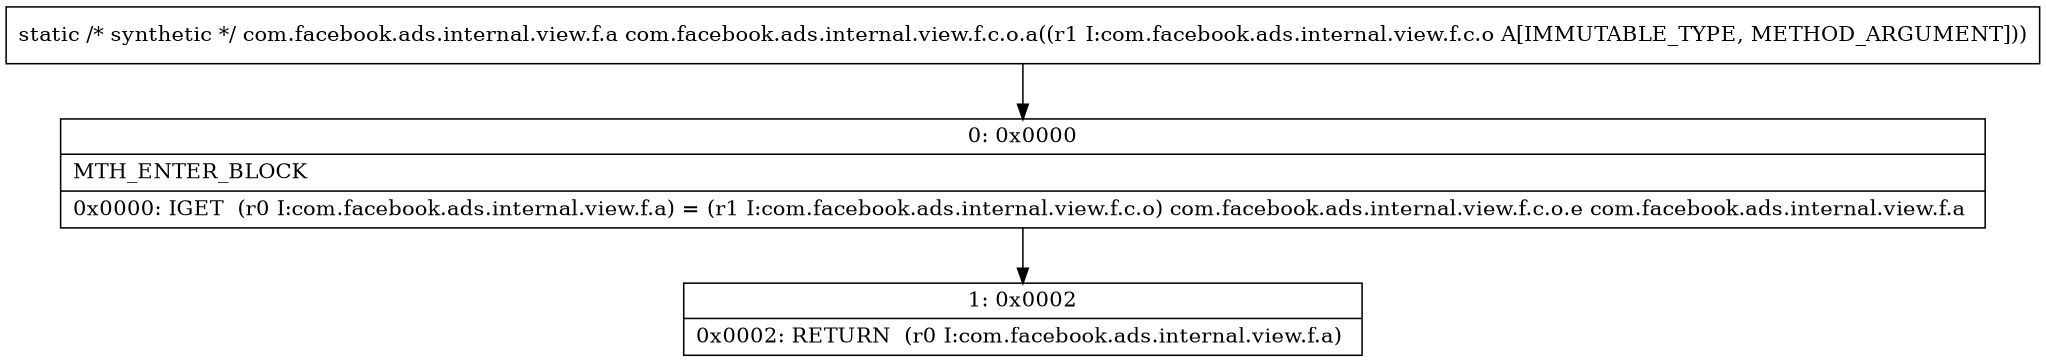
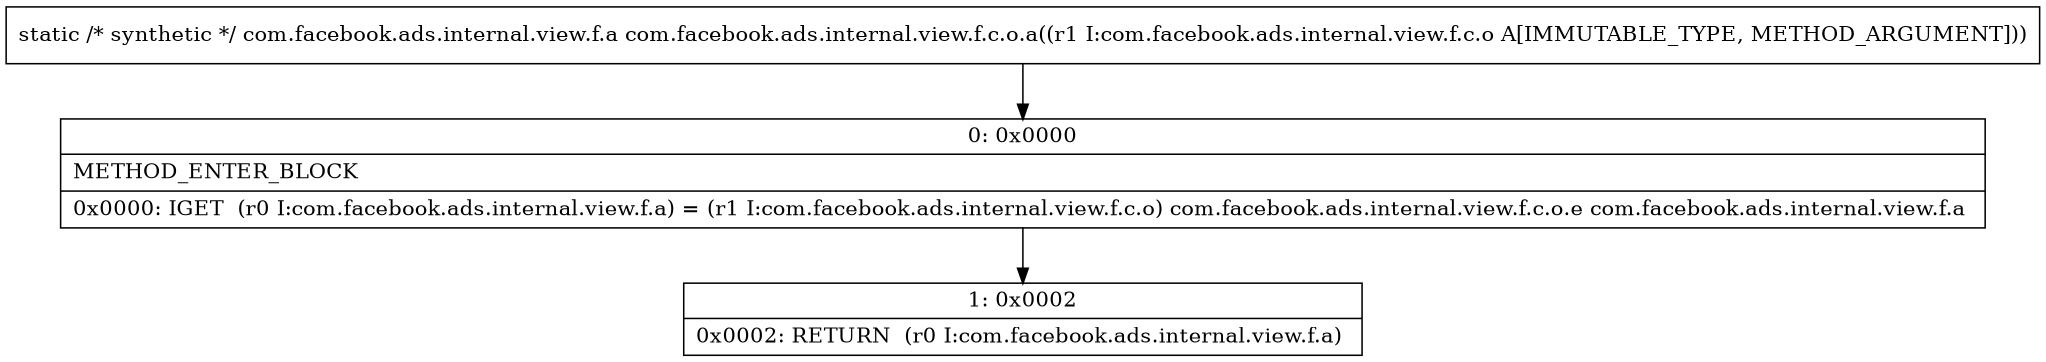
  digraph {
    node [shape=record]
-   n1 [label="{0\:\ 0x0000|MTH_ENTER_BLOCK\l|0x0000: IGET  (r0 I:com.facebook.ads.internal.view.f.a) = (r1 I:com.facebook.ads.internal.view.f.c.o) com.facebook.ads.internal.view.f.c.o.e com.facebook.ads.internal.view.f.a \l}"]
+   n1 [label="{0\:\ 0x0000|METHOD_ENTER_BLOCK\l|0x0000: IGET  (r0 I:com.facebook.ads.internal.view.f.a) = (r1 I:com.facebook.ads.internal.view.f.c.o) com.facebook.ads.internal.view.f.c.o.e com.facebook.ads.internal.view.f.a \l}"]
    n2 [label="{1\:\ 0x0002|0x0002: RETURN  (r0 I:com.facebook.ads.internal.view.f.a) \l}"]
    n3 [label="{static \/* synthetic *\/ com.facebook.ads.internal.view.f.a com.facebook.ads.internal.view.f.c.o.a((r1 I:com.facebook.ads.internal.view.f.c.o A[IMMUTABLE_TYPE, METHOD_ARGUMENT])) }"]
    n1 -> n2
    n3 -> n1
  }
